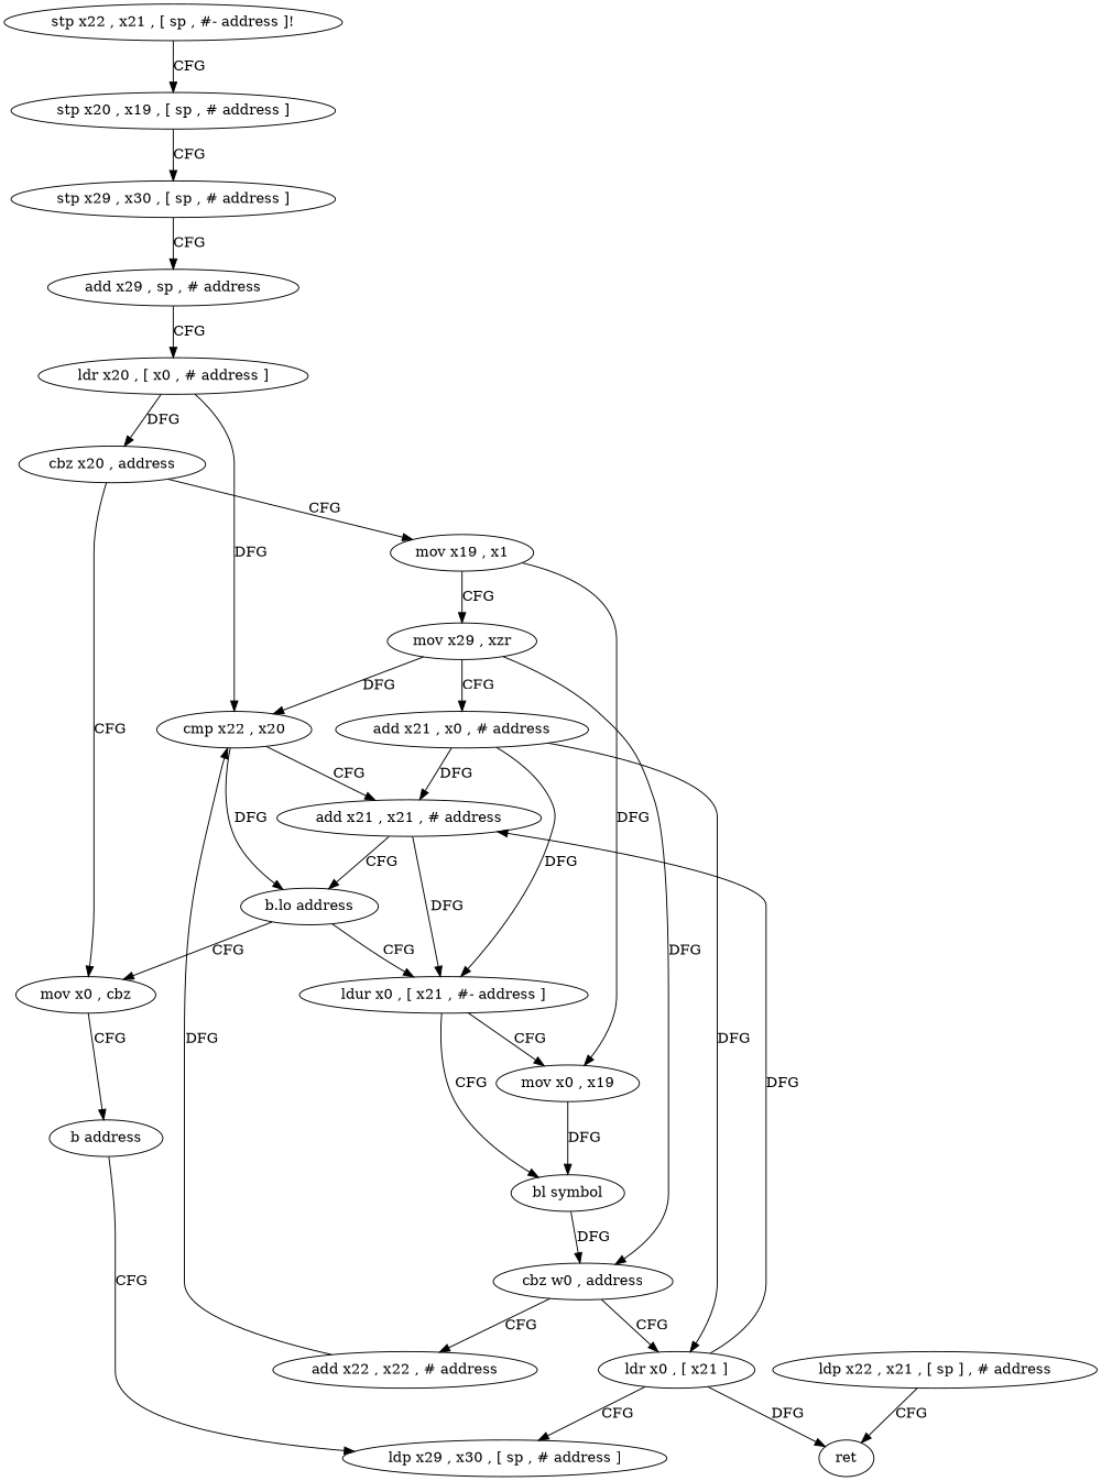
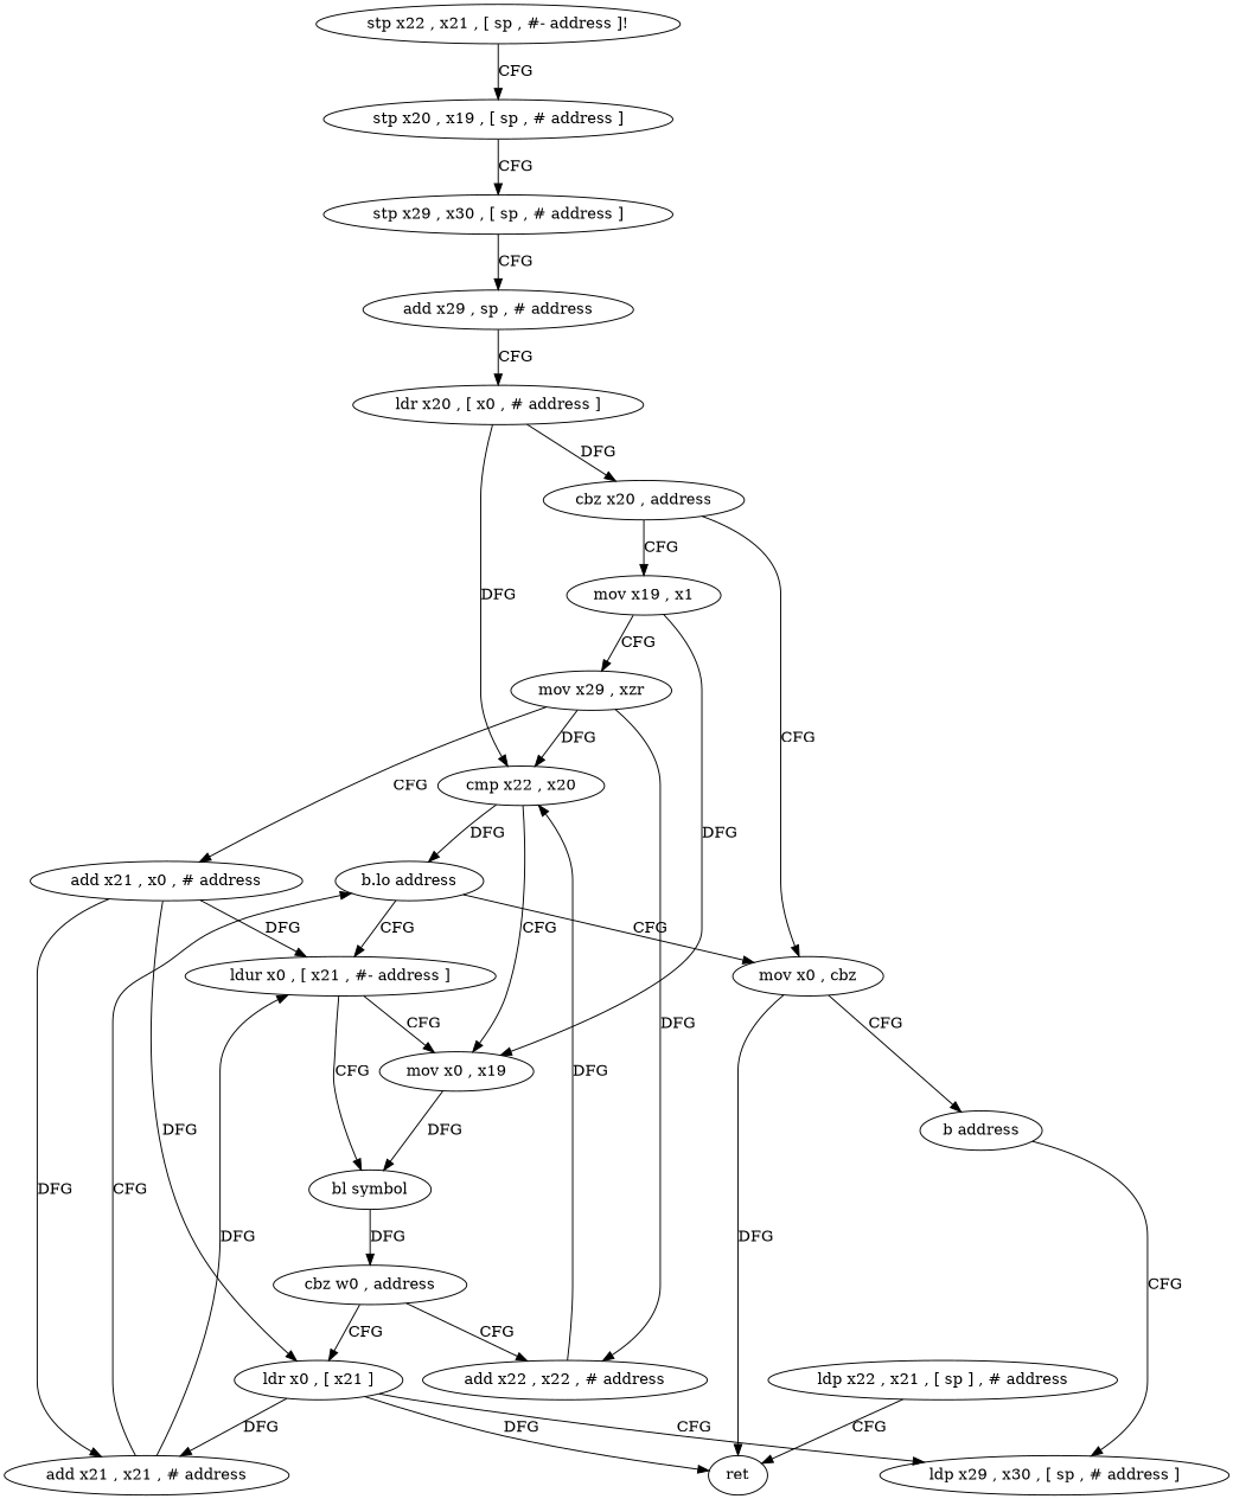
  digraph {
    n1 [label="stp x22 , x21 , [ sp , #- address ]!"]
    n2 [label="stp x20 , x19 , [ sp , # address ]"]
    n3 [label="stp x29 , x30 , [ sp , # address ]"]
    n4 [label="add x29 , sp , # address"]
    n5 [label="ldr x20 , [ x0 , # address ]"]
    n6 [label="cbz x20 , address"]
    n7 [label="cmp x22 , x20"]
    n8 [label="mov x0 , cbz"]
    n9 [label="mov x19 , x1"]
    n10 [label="add x21 , x21 , # address"]
    n11 [label="b.lo address"]
    n12 [label="b address"]
    n13 [label=ret]
    n14 [label="mov x29 , xzr"]
    n15 [label="mov x0 , x19"]
    n16 [label="ldp x29 , x30 , [ sp , # address ]"]
    n17 [label="add x21 , x0 , # address"]
    n18 [label="add x22 , x22 , # address"]
    n19 [label="bl symbol"]
    n20 [label="ldur x0 , [ x21 , #- address ]"]
    n21 [label="ldr x0 , [ x21 ]"]
    n22 [label="cbz w0 , address"]
    n23 [label="ldp x22 , x21 , [ sp ] , # address"]
    n1 -> n2 [label=CFG]
    n2 -> n3 [label=CFG]
    n3 -> n4 [label=CFG]
    n4 -> n5 [label=CFG]
    n5 -> n6 [label=DFG]
    n5 -> n7 [label=DFG]
    n6 -> n8 [label=CFG]
    n6 -> n9 [label=CFG]
-   n7 -> n10 [label=CFG]
+   n7 -> n15 [label=CFG]
    n7 -> n11 [label=DFG]
    n8 -> n12 [label=CFG]
+   n8 -> n13 [label=DFG]
    n9 -> n14 [label=CFG]
    n9 -> n15 [label=DFG]
    n10 -> n11 [label=CFG]
    n10 -> n20 [label=DFG]
    n11 -> n8 [label=CFG]
    n11 -> n20 [label=CFG]
    n12 -> n16 [label=CFG]
    n14 -> n7 [label=DFG]
    n14 -> n17 [label=CFG]
-   n14 -> n22 [label=DFG]
+   n14 -> n18 [label=DFG]
    n15 -> n19 [label=DFG]
    n17 -> n10 [label=DFG]
    n17 -> n20 [label=DFG]
    n17 -> n21 [label=DFG]
    n18 -> n7 [label=DFG]
    n19 -> n22 [label=DFG]
    n20 -> n15 [label=CFG]
    n20 -> n19 [label=CFG]
    n21 -> n10 [label=DFG]
    n21 -> n13 [label=DFG]
    n21 -> n16 [label=CFG]
    n22 -> n18 [label=CFG]
    n22 -> n21 [label=CFG]
    n23 -> n13 [label=CFG]
  }
